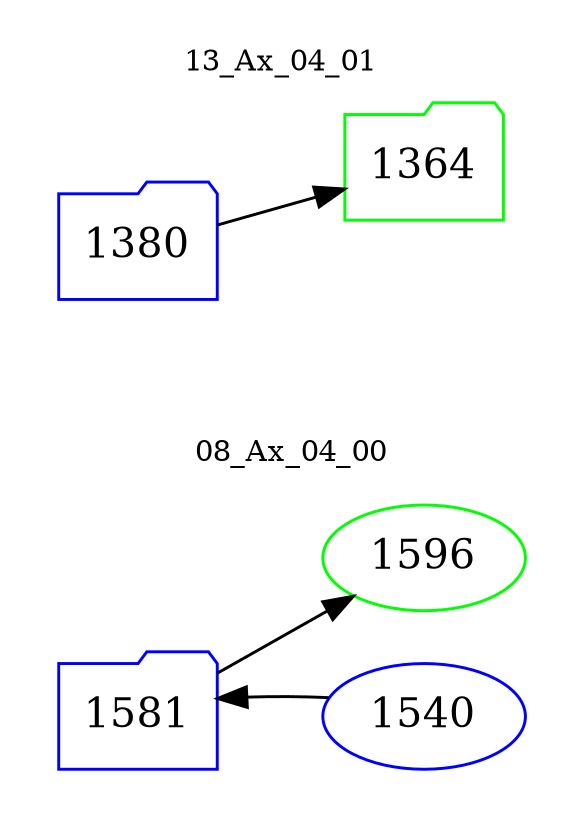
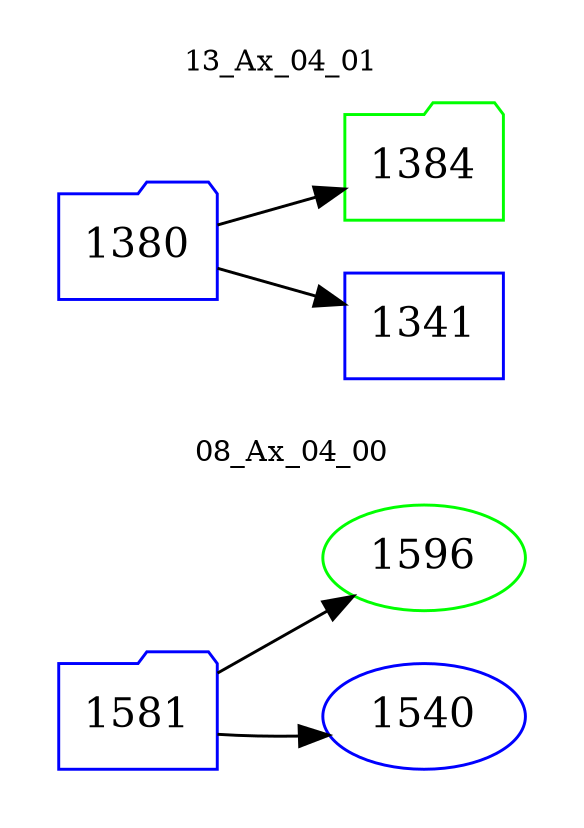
  digraph {
    rankdir=LR
    node [color=blue shape=folder]
    edge [color=black]
    n1 [label=1581]
    n2 [label=1540 shape=ellipse]
    n3 [color=green label=1596 shape=ellipse]
    n4 [label=1380]
-   n6 [color=green label=1364]
+   n5 [label=1341 shape=box]
+   n6 [color=green label=1384]
    subgraph cluster_1 {
      color=white
      fontsize=10
      label="08_Ax_04_00"
      n1
      n2
      n3
    }
    subgraph cluster_2 {
      color=white
      fontsize=10
      label="13_Ax_04_01"
      n4
+     n5
      n6
    }
-   n2 -> n1
+   n1 -> n2
    n1 -> n3
+   n4 -> n5
    n4 -> n6
  }
